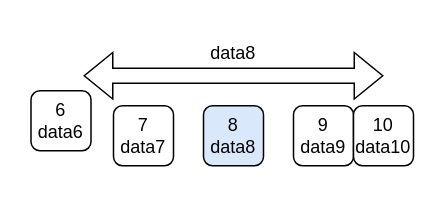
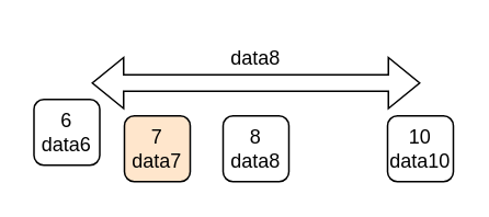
  <mxCell id="0" />
  <mxCell id="1" parent="0" />
  <mxCell id="2" value="6&lt;br&gt;data6" style="rounded=1;whiteSpace=wrap;html=1;" parent="1" vertex="1"><mxGeometry x="20" y="60" width="40" height="40" as="geometry" /></mxCell>
- <mxCell id="3" value="7&lt;br&gt;data7" style="rounded=1;whiteSpace=wrap;html=1;" parent="1" vertex="1"><mxGeometry x="75" y="70" width="40" height="40" as="geometry" /></mxCell>
- <mxCell id="4" value="8&lt;br&gt;data8" style="rounded=1;whiteSpace=wrap;html=1;fillColor=#dae8fc;" parent="1" vertex="1"><mxGeometry x="135" y="70" width="40" height="40" as="geometry" /></mxCell>
- <mxCell id="5" value="9&lt;br&gt;data9" style="rounded=1;whiteSpace=wrap;html=1;" parent="1" vertex="1"><mxGeometry x="195" y="70" width="40" height="40" as="geometry" /></mxCell>
+ <mxCell id="3" value="7&lt;br&gt;data7" style="rounded=1;whiteSpace=wrap;html=1;fillColor=#ffe6cc;" parent="1" vertex="1"><mxGeometry x="75" y="70" width="40" height="40" as="geometry" /></mxCell>
+ <mxCell id="4" value="8&lt;br&gt;data8" style="rounded=1;whiteSpace=wrap;html=1;" parent="1" vertex="1"><mxGeometry x="135" y="70" width="40" height="40" as="geometry" /></mxCell>
  <mxCell id="6" value="10&lt;br&gt;data10" style="rounded=1;whiteSpace=wrap;html=1;" parent="1" vertex="1"><mxGeometry x="235" y="70" width="40" height="40" as="geometry" /></mxCell>
  <mxCell id="7" value="" style="shape=flexArrow;endArrow=classic;startArrow=classic;html=1;rounded=0;" edge="1" parent="1"><mxGeometry width="100" height="100" relative="1" as="geometry"><mxPoint x="55" y="50" as="sourcePoint" /><mxPoint x="255" y="50" as="targetPoint" /></mxGeometry></mxCell>
  <mxCell id="8" value="data8" style="text;html=1;strokeColor=none;fillColor=none;align=center;verticalAlign=middle;whiteSpace=wrap;rounded=0;" vertex="1" parent="1"><mxGeometry x="100" y="20" width="110" height="30" as="geometry" /></mxCell>
